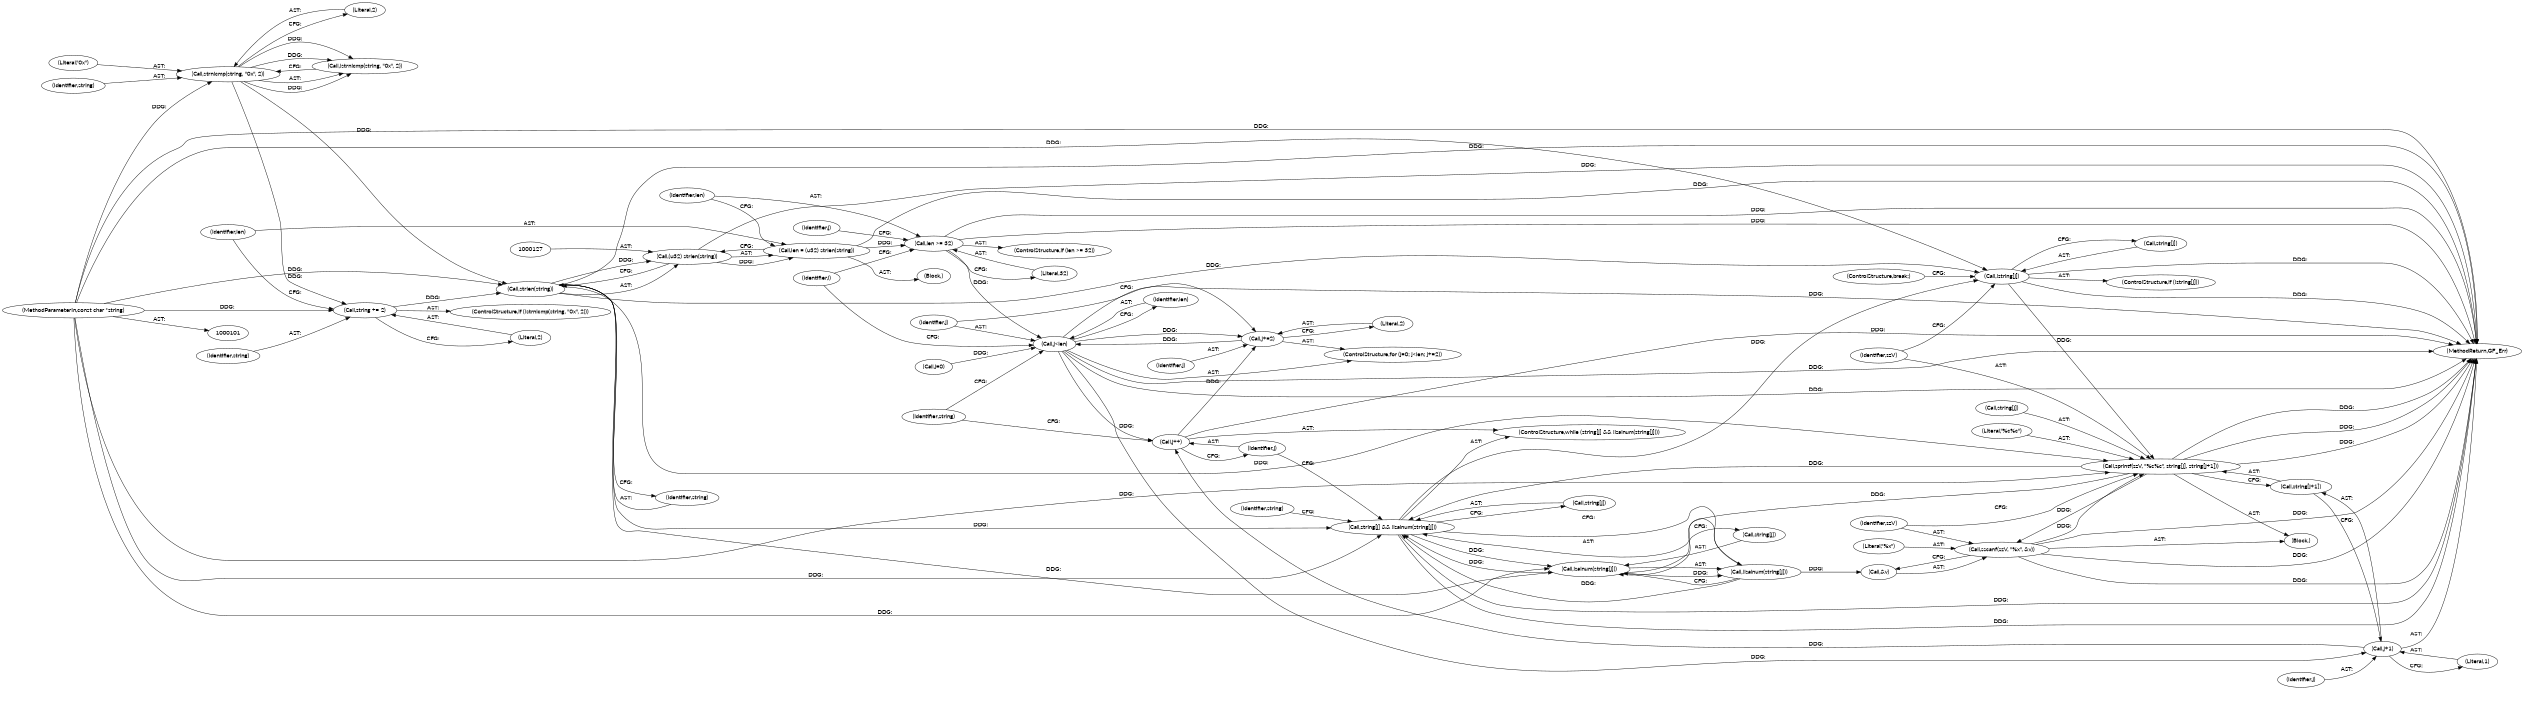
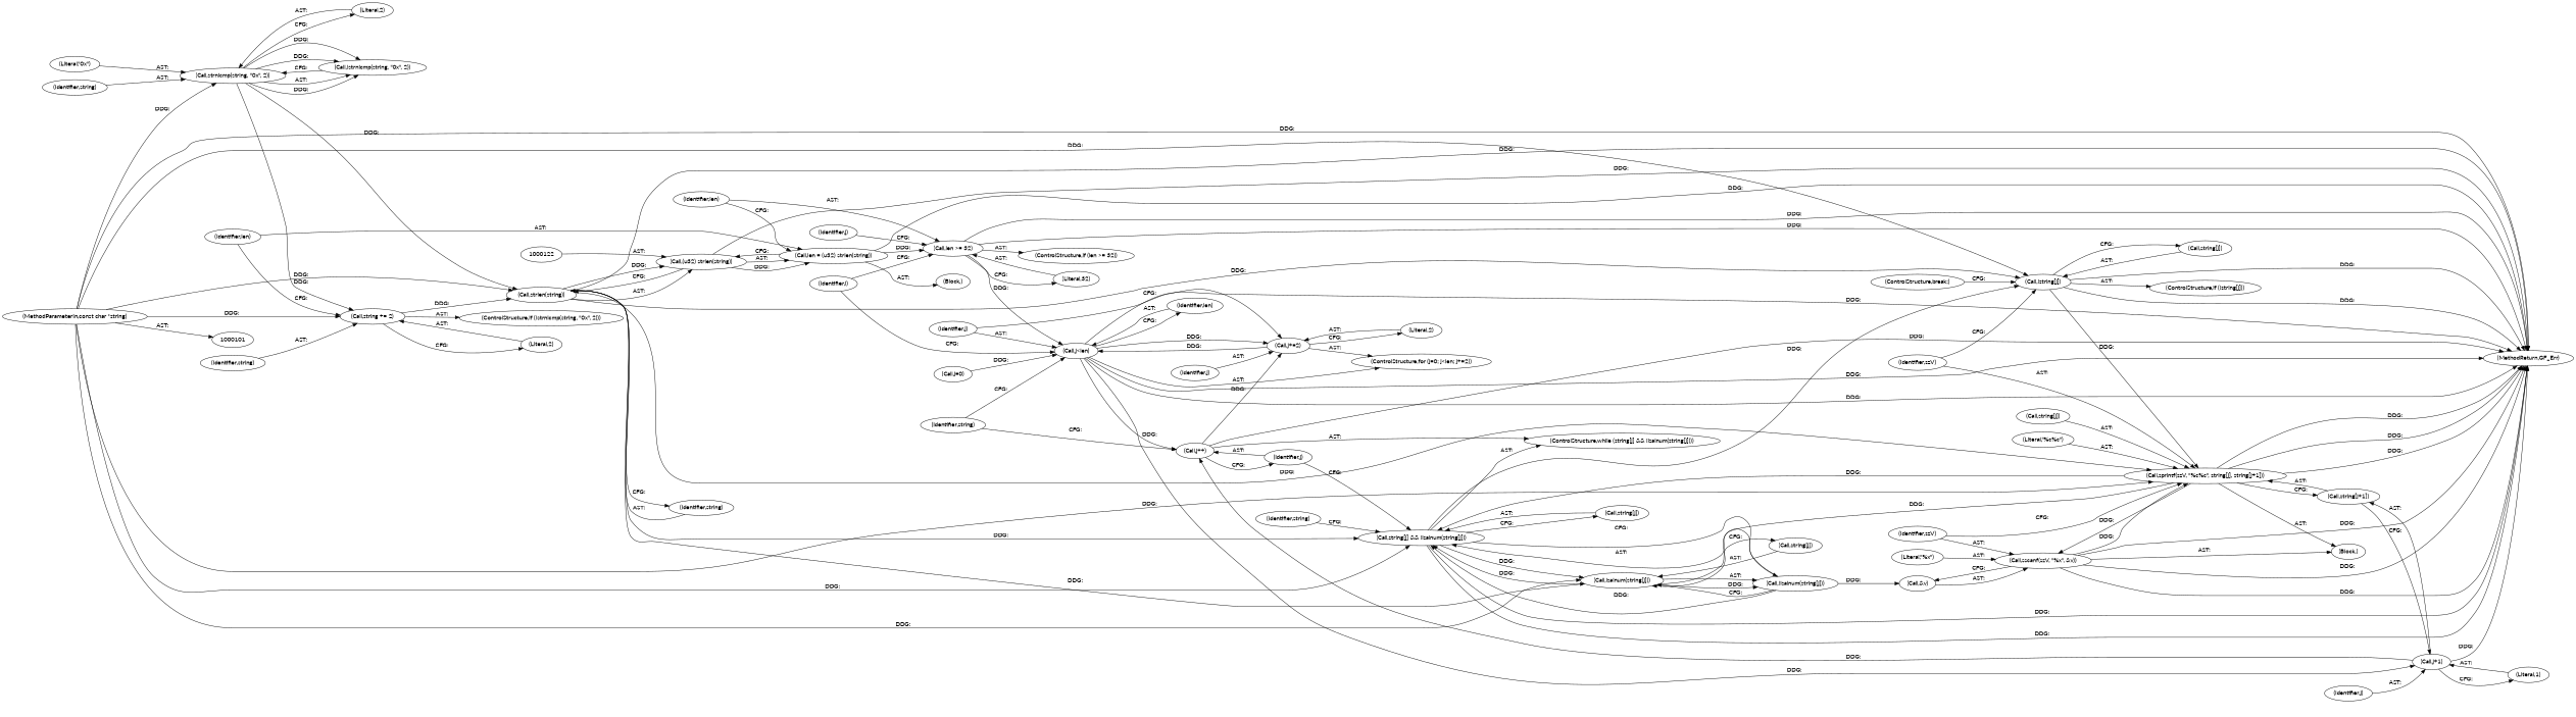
  digraph {
    fontname=Lato
    rankdir=LR
    node [fontname=Lato]
    edge [fontname=Lato]
    n1 [label="(Call,strlen(string))"]
    n2 [label="(Call,(u32) strlen(string))"]
    n3 [label="(Call,string[j] && !isalnum(string[j]))"]
    n4 [label="(Call,isalnum(string[j]))"]
    n5 [label="(Call,!string[j])"]
    n6 [label="(Call,sprintf(szV, \"%c%c\", string[j], string[j+1]))"]
    n7 [label="(MethodReturn,GF_Err)"]
    n8 [label="(Identifier,string)"]
    n9 [label="(Call,len = (u32) strlen(string))"]
    n10 [label="(ControlStructure,while (string[j] && !isalnum(string[j])))"]
    n11 [label="(Call,!isalnum(string[j]))"]
    n12 [label="(Call,string[j])"]
    n13 [label="(Call,string[j])"]
    n14 [label="(Call,string[j])"]
    n15 [label="(ControlStructure,if (!string[j]))"]
    n16 [label="(Call,string[j+1])"]
    n17 [label="(Call,sscanf(szV, \"%x\", &v))"]
    n18 [label="(Block,)"]
    n19 [label="(Call,string += 2)"]
    n20 [label="(Literal,2)"]
    n21 [label="(ControlStructure,if (!strnicmp(string, \"0x\", 2)))"]
    n22 [label="(Call,strnicmp(string, \"0x\", 2))"]
    n23 [label="(Literal,2)"]
    n24 [label="(Call,!strnicmp(string, \"0x\", 2))"]
    n25 [label="(MethodParameterIn,const char *string)"]
    1000101
    n27 [label="(Call,len >= 32)"]
    n28 [label="(Block,)"]
    n29 [label="(Call,j<len)"]
    n30 [label="(ControlStructure,if (len >= 32))"]
    n31 [label="(Literal,32)"]
    n32 [label="(Call,j+=2)"]
    n33 [label="(Call,j++)"]
    n34 [label="(Call,j+1)"]
    n35 [label="(Identifier,len)"]
    n36 [label="(ControlStructure,for (j=0; j<len; j+=2))"]
    n37 [label="(Literal,2)"]
    n38 [label="(Identifier,j)"]
    n39 [label="(Literal,1)"]
    n40 [label="(Call,&v)"]
    n41 [label="(Identifier,szV)"]
    n42 [label="(Identifier,szV)"]
    n43 [label="(Identifier,string)"]
    n44 [label="(Literal,\"%x\")"]
    n45 [label="(Identifier,string)"]
    n46 [label="(Identifier,i)"]
    n47 [label="(Identifier,j)"]
    n48 [label="(Call,string[j])"]
    n49 [label="(Identifier,j)"]
    n50 [label="(Identifier,len)"]
    n51 [label="(Literal,\"0x\")"]
    n52 [label="(Identifier,string)"]
    n53 [label="(ControlStructure,break;)"]
    n54 [label="(Identifier,j)"]
    n55 [label="(Identifier,string)"]
    n56 [label="(Identifier,j)"]
    n57 [label="(Literal,\"%c%c\")"]
    n58 [label="(Identifier,len)"]
    n59 [label="(Call,j=0)"]
-   1000122 [label=1000127]
+   1000122
    n1 -> n2 [label="AST: "]
    n1 -> n2 [label="DDG: "]
    n1 -> n3 [label="DDG: "]
    n1 -> n4 [label="DDG: "]
    n1 -> n5 [label="DDG: "]
    n1 -> n6 [label="DDG: "]
    n1 -> n7 [label="DDG: "]
    n1 -> n8 [label="CFG: "]
    n2 -> n1 [label="CFG: "]
    n2 -> n7 [label="DDG: "]
    n2 -> n9 [label="AST: "]
    n2 -> n9 [label="DDG: "]
    n3 -> n4 [label="DDG: "]
    n3 -> n5 [label="DDG: "]
    n3 -> n7 [label="DDG: "]
    n3 -> n7 [label="DDG: "]
    n3 -> n10 [label="AST: "]
    n3 -> n11 [label="CFG: "]
    n3 -> n12 [label="CFG: "]
    n4 -> n3 [label="DDG: "]
    n4 -> n11 [label="AST: "]
    n4 -> n11 [label="DDG: "]
    n4 -> n13 [label="CFG: "]
    n5 -> n6 [label="DDG: "]
    n5 -> n7 [label="DDG: "]
    n5 -> n7 [label="DDG: "]
    n5 -> n14 [label="CFG: "]
    n5 -> n15 [label="AST: "]
    n6 -> n3 [label="DDG: "]
    n6 -> n4 [label="DDG: "]
    n6 -> n7 [label="DDG: "]
    n6 -> n7 [label="DDG: "]
    n6 -> n7 [label="DDG: "]
    n6 -> n16 [label="CFG: "]
    n6 -> n17 [label="DDG: "]
    n6 -> n18 [label="AST: "]
    n8 -> n1 [label="AST: "]
    n9 -> n2 [label="CFG: "]
    n9 -> n7 [label="DDG: "]
    n9 -> n27 [label="DDG: "]
    n9 -> n28 [label="AST: "]
    n11 -> n3 [label="AST: "]
    n11 -> n3 [label="DDG: "]
    n11 -> n4 [label="CFG: "]
    n11 -> n40 [label="DDG: "]
    n12 -> n3 [label="AST: "]
    n13 -> n4 [label="AST: "]
    n14 -> n5 [label="AST: "]
    n16 -> n6 [label="AST: "]
    n16 -> n34 [label="CFG: "]
    n17 -> n6 [label="DDG: "]
    n17 -> n7 [label="DDG: "]
    n17 -> n7 [label="DDG: "]
    n17 -> n7 [label="DDG: "]
    n17 -> n18 [label="AST: "]
    n17 -> n40 [label="CFG: "]
    n19 -> n1 [label="DDG: "]
    n19 -> n20 [label="CFG: "]
    n19 -> n21 [label="AST: "]
    n20 -> n19 [label="AST: "]
    n22 -> n1 [label="DDG: "]
    n22 -> n19 [label="DDG: "]
    n22 -> n23 [label="CFG: "]
    n22 -> n24 [label="AST: "]
    n22 -> n24 [label="DDG: "]
    n22 -> n24 [label="DDG: "]
    n22 -> n24 [label="DDG: "]
    n23 -> n22 [label="AST: "]
    n24 -> n22 [label="CFG: "]
    n25 -> n1 [label="DDG: "]
    n25 -> n3 [label="DDG: "]
    n25 -> n4 [label="DDG: "]
    n25 -> n5 [label="DDG: "]
    n25 -> n6 [label="DDG: "]
    n25 -> n7 [label="DDG: "]
    n25 -> n19 [label="DDG: "]
    n25 -> n22 [label="DDG: "]
    n25 -> 1000101 [label="AST: "]
    n27 -> n7 [label="DDG: "]
    n27 -> n7 [label="DDG: "]
    n27 -> n29 [label="DDG: "]
    n27 -> n30 [label="AST: "]
    n27 -> n31 [label="CFG: "]
    n29 -> n7 [label="DDG: "]
    n29 -> n7 [label="DDG: "]
    n29 -> n7 [label="DDG: "]
    n29 -> n32 [label="DDG: "]
    n29 -> n33 [label="DDG: "]
    n29 -> n34 [label="DDG: "]
    n29 -> n35 [label="CFG: "]
    n29 -> n36 [label="AST: "]
    n31 -> n27 [label="AST: "]
    n32 -> n29 [label="DDG: "]
    n32 -> n36 [label="AST: "]
    n32 -> n37 [label="CFG: "]
    n33 -> n7 [label="DDG: "]
    n33 -> n10 [label="AST: "]
    n33 -> n32 [label="DDG: "]
    n33 -> n38 [label="CFG: "]
-   n34 -> n7 [label="AST: "]
+   n34 -> n7 [label="DDG: "]
    n34 -> n16 [label="AST: "]
    n34 -> n33 [label="DDG: "]
    n34 -> n39 [label="CFG: "]
    n35 -> n29 [label="AST: "]
    n37 -> n32 [label="AST: "]
    n38 -> n3 [label="CFG: "]
    n38 -> n33 [label="AST: "]
    n39 -> n34 [label="AST: "]
    n40 -> n17 [label="AST: "]
    n41 -> n6 [label="CFG: "]
    n41 -> n17 [label="AST: "]
    n42 -> n5 [label="CFG: "]
    n42 -> n6 [label="AST: "]
    n43 -> n22 [label="AST: "]
    n44 -> n17 [label="AST: "]
    n45 -> n29 [label="CFG: "]
    n45 -> n33 [label="CFG: "]
    n46 -> n27 [label="CFG: "]
    n46 -> n29 [label="CFG: "]
    n47 -> n34 [label="AST: "]
    n48 -> n6 [label="AST: "]
    n49 -> n27 [label="CFG: "]
    n50 -> n9 [label="AST: "]
    n50 -> n19 [label="CFG: "]
    n51 -> n22 [label="AST: "]
    n52 -> n3 [label="CFG: "]
    n53 -> n5 [label="CFG: "]
    n54 -> n29 [label="AST: "]
    n54 -> n32 [label="CFG: "]
    n55 -> n19 [label="AST: "]
    n56 -> n32 [label="AST: "]
    n57 -> n6 [label="AST: "]
    n58 -> n9 [label="CFG: "]
    n58 -> n27 [label="AST: "]
    n59 -> n29 [label="DDG: "]
    1000122 -> n2 [label="AST: "]
  }
